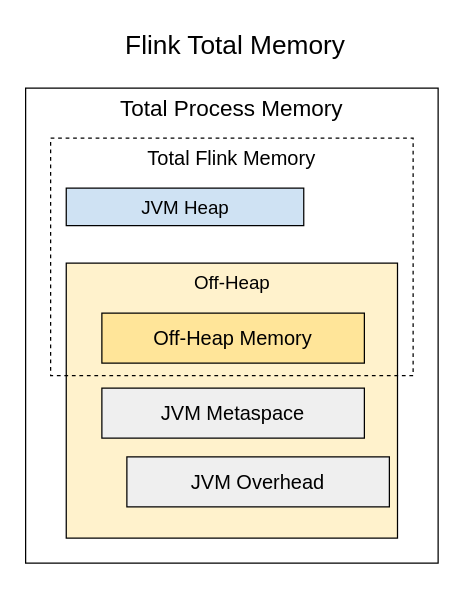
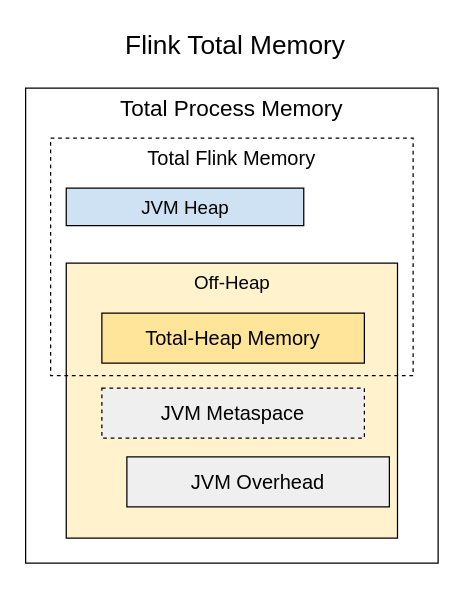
  <mxCell id="0" />
  <mxCell id="1" parent="0" />
  <mxCell id="2" value="&lt;font style=&quot;font-size: 18px&quot;&gt;Total Process Memory&lt;/font&gt;" style="rounded=0;whiteSpace=wrap;html=1;strokeWidth=1;fontSize=17;verticalAlign=top;" parent="1" vertex="1"><mxGeometry x="20" y="70" width="330" height="380" as="geometry" /></mxCell>
  <mxCell id="3" value="Off-Heap" style="rounded=0;whiteSpace=wrap;html=1;strokeColor=#000000;strokeWidth=1;fillColor=#fff2cc;fontSize=15;fontColor=#000000;verticalAlign=top;" parent="1" vertex="1"><mxGeometry x="52.5" y="210" width="265" height="220" as="geometry" /></mxCell>
  <mxCell id="4" value="&lt;font style=&quot;font-size: 16px&quot;&gt;Total Flink Memory&lt;/font&gt;" style="rounded=0;whiteSpace=wrap;html=1;strokeWidth=1;fontSize=15;dashed=1;verticalAlign=top;fillColor=none;" parent="1" vertex="1"><mxGeometry x="40" y="110" width="290" height="190" as="geometry" /></mxCell>
  <mxCell id="5" value="JVM Heap" style="rounded=0;whiteSpace=wrap;html=1;strokeColor=#000000;strokeWidth=1;fillColor=#cfe2f3;fontSize=15;verticalAlign=middle;" parent="1" vertex="1"><mxGeometry x="52.5" y="150" width="190" height="30" as="geometry" /></mxCell>
- <mxCell id="6" value="Off-Heap Memory" style="rounded=0;whiteSpace=wrap;html=1;strokeColor=#000000;strokeWidth=1;fillColor=#ffe599;fontSize=16;" parent="1" vertex="1"><mxGeometry x="81" y="250" width="210" height="40" as="geometry" /></mxCell>
+ <mxCell id="6" value="Total-Heap Memory" style="rounded=0;whiteSpace=wrap;html=1;strokeColor=#000000;strokeWidth=1;fillColor=#ffe599;fontSize=16;" parent="1" vertex="1"><mxGeometry x="81" y="250" width="210" height="40" as="geometry" /></mxCell>
  <mxCell id="7" value="JVM Overhead" style="rounded=0;whiteSpace=wrap;html=1;strokeColor=#000000;strokeWidth=1;fillColor=#efefef;fontSize=16;" parent="1" vertex="1"><mxGeometry x="101" y="365" width="210" height="40" as="geometry" /></mxCell>
- <mxCell id="8" value="JVM Metaspace" style="rounded=0;whiteSpace=wrap;html=1;strokeColor=#000000;strokeWidth=1;fillColor=#efefef;fontSize=16;" parent="1" vertex="1"><mxGeometry x="81" y="310" width="210" height="40" as="geometry" /></mxCell>
+ <mxCell id="8" value="JVM Metaspace" style="rounded=0;whiteSpace=wrap;html=1;strokeColor=#000000;strokeWidth=1;fillColor=#efefef;fontSize=16;dashed=1;" parent="1" vertex="1"><mxGeometry x="81" y="310" width="210" height="40" as="geometry" /></mxCell>
  <mxCell id="9" value="Flink Total Memory" style="text;html=1;strokeColor=none;fillColor=none;align=center;verticalAlign=middle;whiteSpace=wrap;rounded=0;dashed=1;fontSize=21;fontColor=#000000;" parent="1" vertex="1"><mxGeometry x="85" y="20" width="206" height="30" as="geometry" /></mxCell>
